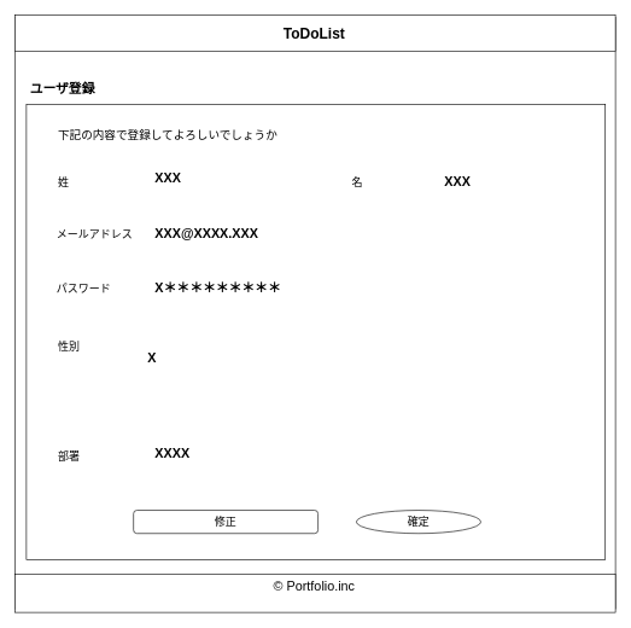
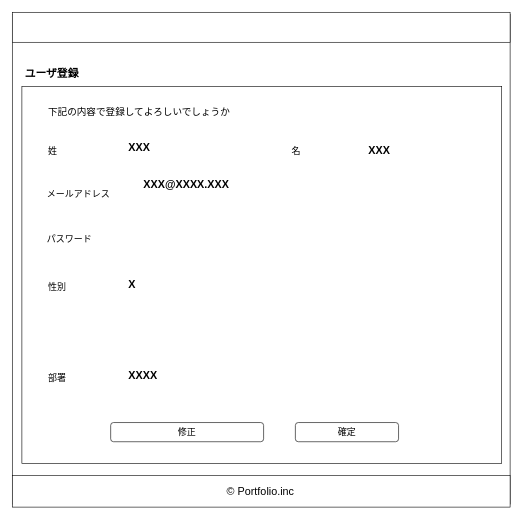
  <mxCell id="0" />
  <mxCell id="1" parent="0" />
  <mxCell id="2" value="" style="rounded=0;whiteSpace=wrap;html=1;" parent="1" vertex="1"><mxGeometry y="24" width="830" height="816" as="geometry" x="20" /></mxCell>
  <mxCell id="3" value="" style="rounded=0;whiteSpace=wrap;html=1;" parent="1" vertex="1"><mxGeometry y="20" width="830" height="50" as="geometry" x="20" /></mxCell>
- <mxCell id="4" value="&lt;b&gt;&lt;font style=&quot;font-size: 20px&quot;&gt;ToDoList&lt;/font&gt;&lt;/b&gt;" style="text;html=1;strokeColor=none;fillColor=none;align=center;verticalAlign=middle;whiteSpace=wrap;rounded=0;strokeWidth=4;" parent="1" vertex="1"><mxGeometry x="354" y="30" width="160" height="30" as="geometry" /></mxCell>
  <mxCell id="5" value="" style="rounded=0;whiteSpace=wrap;html=1;" parent="1" vertex="1"><mxGeometry y="792" width="830" height="53" as="geometry" x="20" /></mxCell>
- <mxCell id="6" value="&lt;font style=&quot;font-size: 18px&quot;&gt;© Portfolio.inc&lt;/font&gt;" style="text;html=1;strokeColor=none;fillColor=none;align=center;verticalAlign=middle;whiteSpace=wrap;rounded=0;fontSize=20;" parent="1" vertex="1"><mxGeometry x="318" y="798.5" width="232" height="20" as="geometry" /></mxCell>
+ <mxCell id="6" value="&lt;font style=&quot;font-size: 18px&quot;&gt;© Portfolio.inc&lt;/font&gt;" style="text;html=1;strokeColor=none;fillColor=none;align=center;verticalAlign=middle;whiteSpace=wrap;rounded=0;fontSize=20;" parent="1" vertex="1"><mxGeometry x="318" y="808.5" width="232" height="20" as="geometry" /></mxCell>
  <mxCell id="7" value="" style="rounded=0;whiteSpace=wrap;html=1;" parent="1" vertex="1"><mxGeometry x="36" y="144" width="800" height="628" as="geometry" /></mxCell>
  <mxCell id="8" value="&lt;font size=&quot;1&quot;&gt;&lt;b style=&quot;font-size: 18px&quot;&gt;ユーザ登録&lt;/b&gt;&lt;/font&gt;" style="text;html=1;strokeColor=none;fillColor=none;align=center;verticalAlign=middle;whiteSpace=wrap;rounded=0;fontSize=17;" parent="1" vertex="1"><mxGeometry x="36" y="112" width="100" height="20" as="geometry" /></mxCell>
  <mxCell id="9" value="姓" style="text;html=1;strokeColor=none;fillColor=none;align=left;verticalAlign=middle;whiteSpace=wrap;rounded=0;fontSize=15;" parent="1" vertex="1"><mxGeometry x="78" y="240" width="40" height="20" as="geometry" /></mxCell>
  <mxCell id="10" value="&lt;span style=&quot;font-size: 18px&quot;&gt;XXX&lt;/span&gt;" style="rounded=0;whiteSpace=wrap;html=1;fontSize=18;strokeColor=none;align=left;fontStyle=1" parent="1" vertex="1"><mxGeometry x="212" y="232" width="176" height="28" as="geometry" /></mxCell>
  <mxCell id="11" value="メールアドレス" style="text;html=1;strokeColor=none;fillColor=none;align=left;verticalAlign=middle;whiteSpace=wrap;rounded=0;fontSize=15;" parent="1" vertex="1"><mxGeometry x="76" y="312" width="128" height="20" as="geometry" /></mxCell>
- <mxCell id="12" value="&lt;font style=&quot;font-size: 18px&quot;&gt;XXX@XXXX.XXX&lt;/font&gt;" style="rounded=0;whiteSpace=wrap;html=1;fontSize=18;fontStyle=1;align=left;verticalAlign=bottom;strokeColor=none;" parent="1" vertex="1"><mxGeometry x="212" y="308" width="576" height="28" as="geometry" /></mxCell>
+ <mxCell id="12" value="&lt;font style=&quot;font-size: 18px&quot;&gt;XXX@XXXX.XXX&lt;/font&gt;" style="rounded=0;whiteSpace=wrap;html=1;fontSize=18;fontStyle=1;align=left;verticalAlign=bottom;strokeColor=none;" parent="1" vertex="1"><mxGeometry x="237" y="293" width="576" height="28" as="geometry" /></mxCell>
  <mxCell id="13" value="名" style="text;html=1;strokeColor=none;fillColor=none;align=left;verticalAlign=middle;whiteSpace=wrap;rounded=0;fontSize=15;" parent="1" vertex="1"><mxGeometry x="484" y="240" width="40" height="20" as="geometry" /></mxCell>
  <mxCell id="14" value="XXX" style="rounded=0;whiteSpace=wrap;html=1;fontSize=18;fontStyle=1;strokeColor=none;align=left;" parent="1" vertex="1"><mxGeometry x="612" y="236" width="176" height="28" as="geometry" /></mxCell>
- <mxCell id="15" value="&lt;font style=&quot;font-size: 18px&quot;&gt;&lt;b&gt;X＊＊＊＊＊＊＊＊＊&lt;/b&gt;&lt;/font&gt;" style="rounded=0;whiteSpace=wrap;html=1;fontSize=15;align=left;strokeColor=none;" parent="1" vertex="1"><mxGeometry x="212" y="384" width="576" height="28" as="geometry" /></mxCell>
  <mxCell id="16" value="パスワード" style="text;html=1;strokeColor=none;fillColor=none;align=left;verticalAlign=middle;whiteSpace=wrap;rounded=0;fontSize=15;" parent="1" vertex="1"><mxGeometry x="76" y="388" width="128" height="20" as="geometry" /></mxCell>
  <mxCell id="17" value="性別" style="text;html=1;strokeColor=none;fillColor=none;align=left;verticalAlign=middle;whiteSpace=wrap;rounded=0;fontSize=15;" parent="1" vertex="1"><mxGeometry x="78" y="468" width="40" height="20" as="geometry" /></mxCell>
- <mxCell id="18" value="&lt;b&gt;&lt;font style=&quot;font-size: 18px&quot;&gt;X&lt;/font&gt;&lt;/b&gt;" style="rounded=0;whiteSpace=wrap;html=1;fontSize=15;align=left;strokeColor=none;" parent="1" vertex="1"><mxGeometry x="202" y="480" width="176" height="28" as="geometry" /></mxCell>
+ <mxCell id="18" value="&lt;b&gt;&lt;font style=&quot;font-size: 18px&quot;&gt;X&lt;/font&gt;&lt;/b&gt;" style="rounded=0;whiteSpace=wrap;html=1;fontSize=15;align=left;strokeColor=none;" parent="1" vertex="1"><mxGeometry x="212" y="460" width="176" height="28" as="geometry" /></mxCell>
  <mxCell id="19" value="部署" style="text;html=1;strokeColor=none;fillColor=none;align=left;verticalAlign=middle;whiteSpace=wrap;rounded=0;fontSize=15;" parent="1" vertex="1"><mxGeometry x="78" y="620" width="40" height="20" as="geometry" /></mxCell>
  <mxCell id="20" value="&lt;b&gt;&lt;font style=&quot;font-size: 18px&quot;&gt;XXXX&lt;/font&gt;&lt;/b&gt;" style="rounded=0;whiteSpace=wrap;html=1;fontSize=15;align=left;strokeColor=none;" parent="1" vertex="1"><mxGeometry x="212" y="612" width="176" height="28" as="geometry" /></mxCell>
- <mxCell id="21" value="確定" style="ellipse;whiteSpace=wrap;html=1;fontSize=15;align=center;" parent="1" vertex="1"><mxGeometry x="492" y="704" width="172" height="32" as="geometry" /></mxCell>
+ <mxCell id="21" value="確定" style="rounded=1;whiteSpace=wrap;html=1;fontSize=15;align=center;" parent="1" vertex="1"><mxGeometry x="492" y="704" width="172" height="32" as="geometry" /></mxCell>
  <mxCell id="22" value="修正" style="rounded=1;whiteSpace=wrap;html=1;fontSize=15;align=center;" parent="1" vertex="1"><mxGeometry x="184" y="704" width="255" height="32" as="geometry" /></mxCell>
  <mxCell id="23" value="下記の内容で登録してよろしいでしょうか" style="text;html=1;strokeColor=none;fillColor=none;align=left;verticalAlign=middle;whiteSpace=wrap;rounded=0;fontSize=16;" parent="1" vertex="1"><mxGeometry x="78" y="176" width="346" height="20" as="geometry" /></mxCell>
